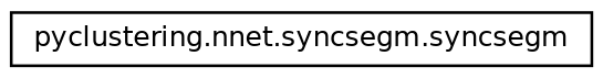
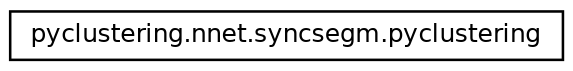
  digraph {
    rankdir=LR
-   n1 [color=black fillcolor=white fontname=Helvetica fontsize=10 height=0.2 label="pyclustering.nnet.syncsegm.syncsegm" shape=record style=filled width=0.4]
+   n1 [color=black fillcolor=white fontname=Helvetica fontsize=10 height=0.2 label="pyclustering.nnet.syncsegm.pyclustering" shape=record style=filled width=0.4]
  }
